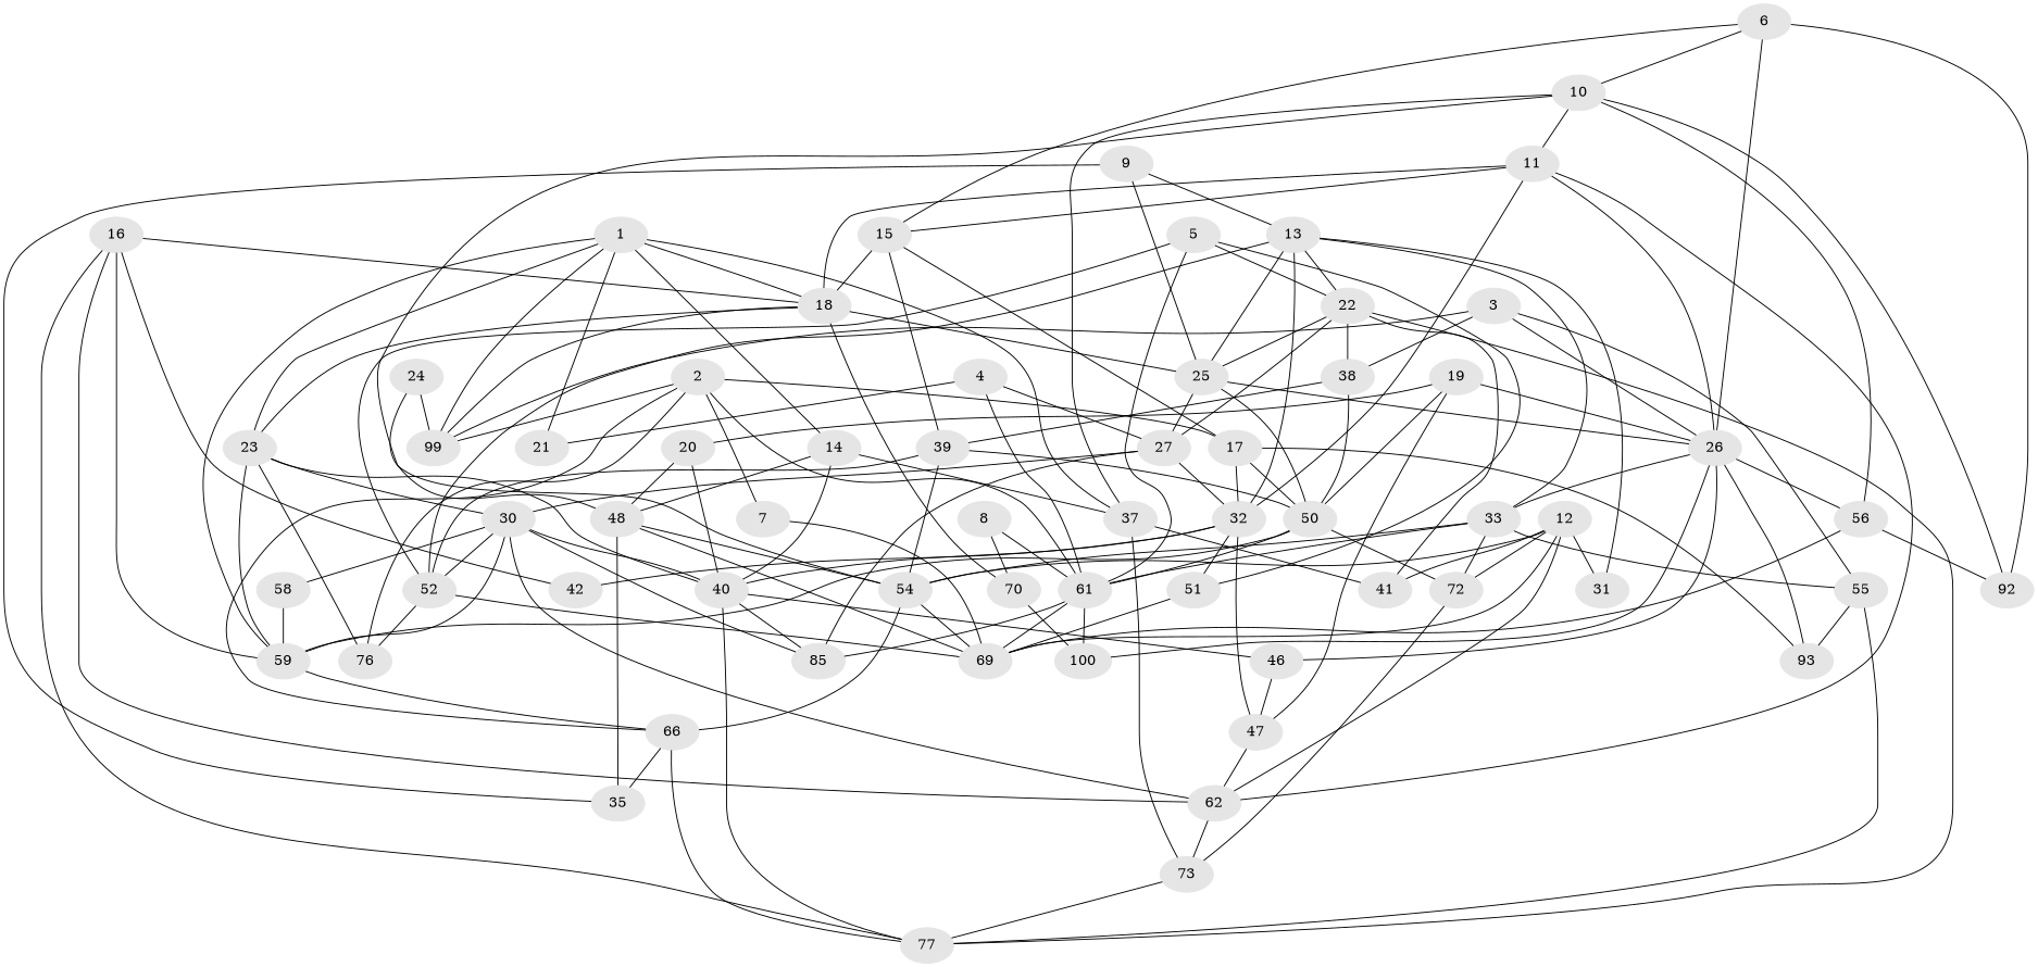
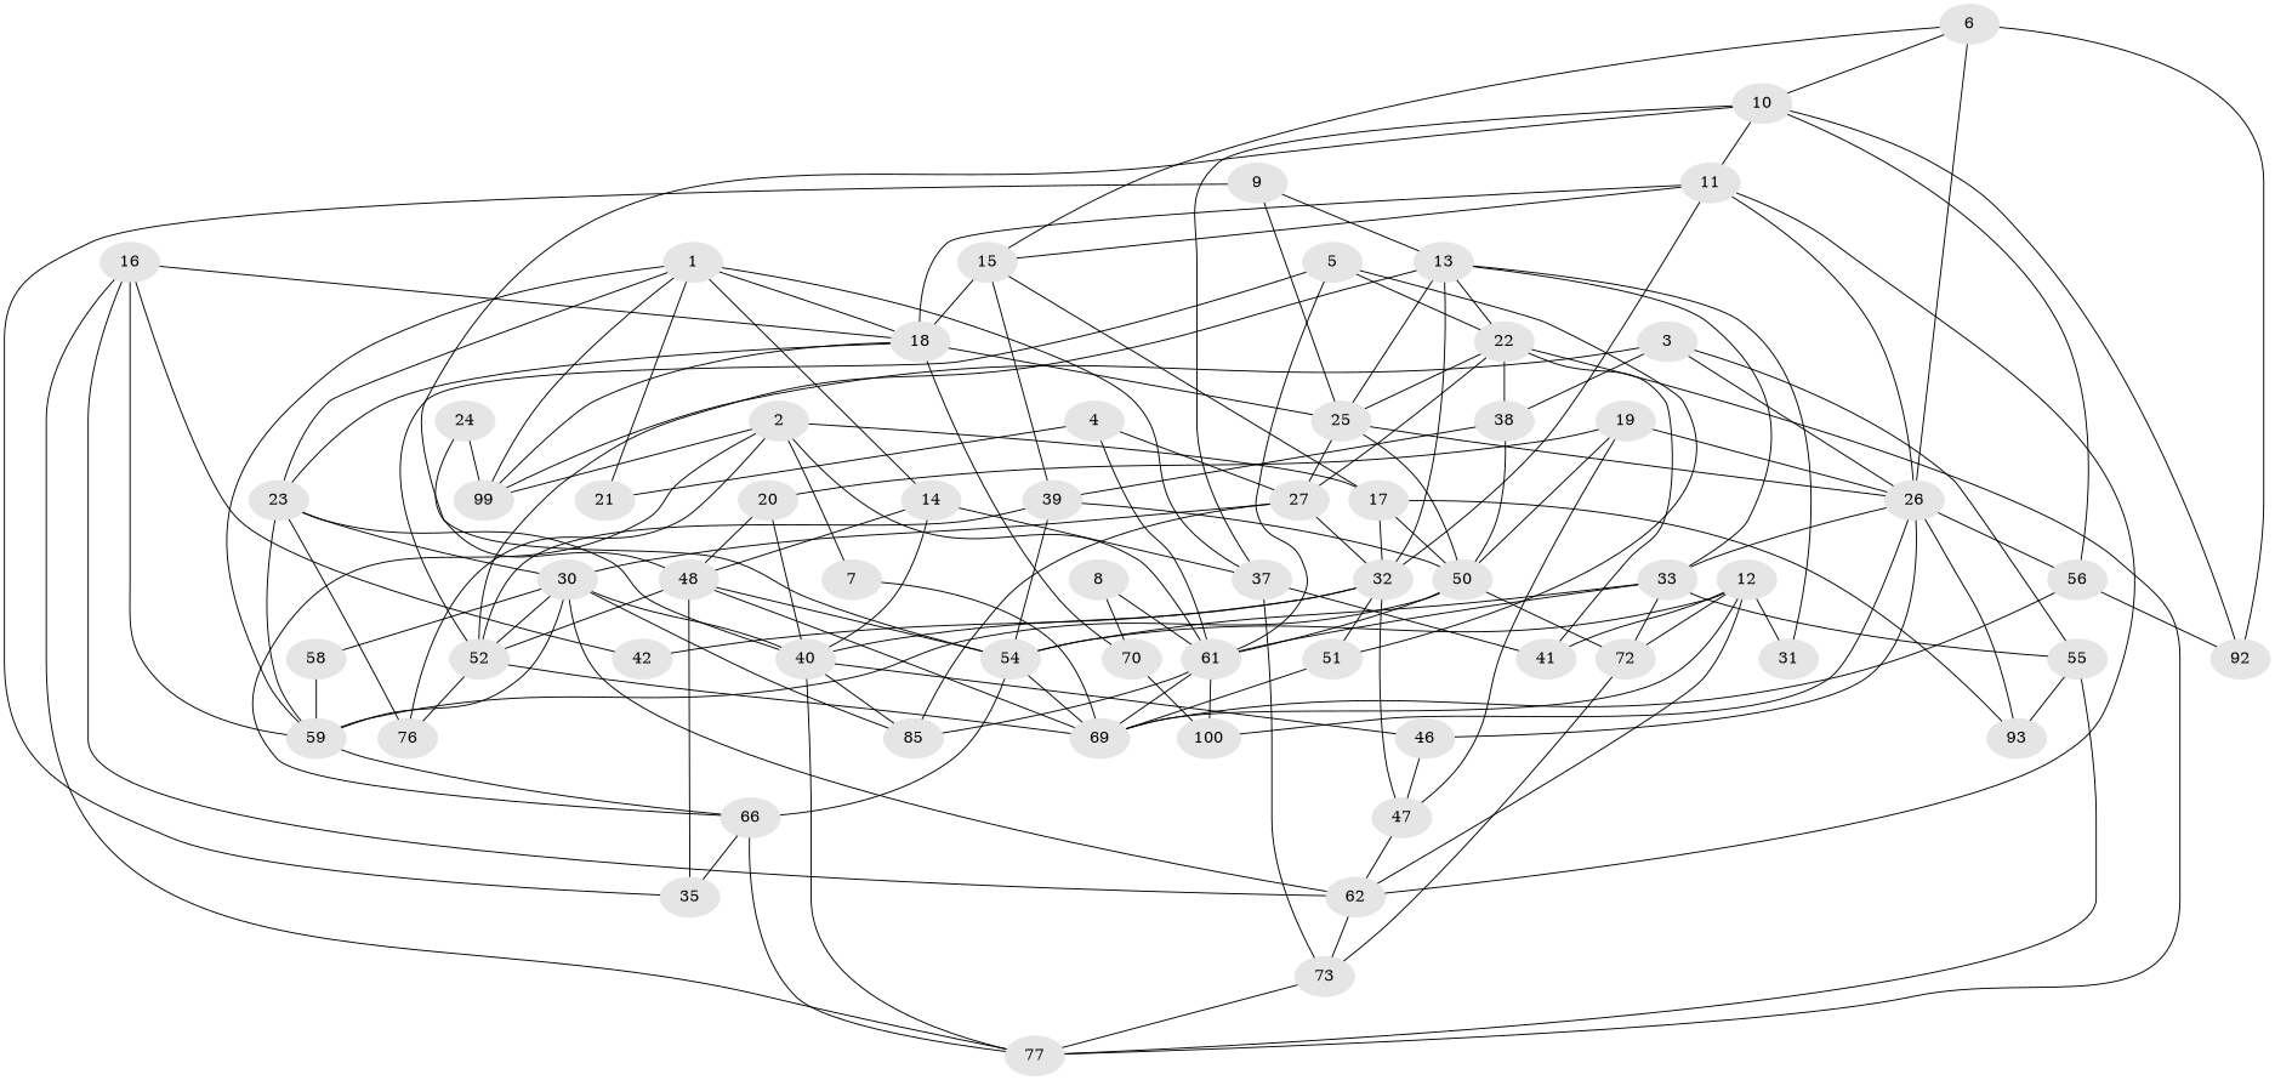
  graph {
    node [color=gray90 style=filled]
    1 [super="+98"]
    14
    18 [super="+67"]
    21
    23 [super="+57"]
    37 [super="+94"]
    59 [super="+65"]
    99
    40 [super="+45"]
    48 [super="+53"]
    70
    25 [super="+82"]
    76 [super="+89"]
    30 [super="+71"]
    41
    73
    66
    2
    7
    17 [super="+49"]
    61 [super="+63"]
    69 [super="+88"]
    32 [super="+34"]
    50 [super="+96"]
    93
    100
    85
    n28 [label=35]
    77 [super="+81"]
    3 [super="+84"]
    26 [super="+68"]
    38
    55 [super="+79"]
    56 [super="+78"]
    33 [super="+36"]
    46 [super="+75"]
    39 [super="+90"]
    4
    27 [super="+29"]
    22 [super="+28"]
    5
    51 [super="+87"]
    52 [super="+80"]
    6 [super="+43"]
    10 [super="+64"]
    15 [super="+44"]
    92
    11 [super="+60"]
    54 [super="+97"]
    8
    13 [super="+74"]
    31
    9
    62 [super="+86"]
    42
    47 [super="+83"]
    12 [super="+91"]
    72
    16 [super="+35"]
    19
    20
    58
    24
    1 -- 14
    1 -- 18
    1 -- 21
    1 -- 23
    1 -- 37
    1 -- 59
    1 -- 99
    14 -- 37
    14 -- 40
    14 -- 48
    18 -- 23
    18 -- 99
    18 -- 70
    18 -- 25
    23 -- 59 [weight=2]
    23 -- 40
    23 -- 76 [weight=2]
    23 -- 30
    37 -- 41
    37 -- 73
    59 -- 66
    40 -- 85
    40 -- 77
    40 -- 46
    48 -- 69
    48 -- n28
+   48 -- 52
    48 -- 54
    70 -- 100
    25 -- 50
    25 -- 26
    25 -- 27
    30 -- 59
    30 -- 40
    30 -- 85
    30 -- 52
    30 -- 62
    30 -- 58
    73 -- 77
    66 -- n28
    66 -- 77
    2 -- 99
    2 -- 76
    2 -- 66
    2 -- 7
    2 -- 17
    2 -- 61
    7 -- 69
    17 -- 32
    17 -- 50
    17 -- 93
    61 -- 69
    61 -- 100
    61 -- 85
    32 -- 40
    32 -- 51
    32 -- 42
    32 -- 47
    50 -- 59
    50 -- 61
    50 -- 72
    3 -- 99
    3 -- 26
    3 -- 38 [weight=2]
    3 -- 55
    26 -- 93
    26 -- 100
    26 -- 56
    26 -- 33
    26 -- 46
    38 -- 50
    38 -- 39
    55 -- 93
    55 -- 77
    56 -- 69
    56 -- 92
    33 -- 61
    33 -- 55
    33 -- 54
    33 -- 72
    46 -- 47
    39 -- 50
    39 -- 52
    39 -- 54
    4 -- 21
    4 -- 61
    4 -- 27
    27 -- 30
    27 -- 32
    27 -- 85
    22 -- 25
    22 -- 41
    22 -- 77
    22 -- 38
    22 -- 27
    5 -- 61
    5 -- 22
    5 -- 51
    5 -- 52
    51 -- 69
    52 -- 76
    52 -- 69
    6 -- 26 [weight=2]
    6 -- 10
    6 -- 15 [weight=2]
    6 -- 92
    10 -- 37
    10 -- 56
    10 -- 92
    10 -- 11
    10 -- 54
    15 -- 18
    15 -- 17
    15 -- 39
    11 -- 18
    11 -- 32
    11 -- 26
    11 -- 15
    11 -- 62
    54 -- 66
    54 -- 69
    8 -- 70
    8 -- 61
    13 -- 25
    13 -- 32
    13 -- 33
    13 -- 22
    13 -- 52
    13 -- 31
    9 -- 25
    9 -- n28
    9 -- 13
    62 -- 73
    47 -- 62
    12 -- 41
    12 -- 69
    12 -- 54
    12 -- 31
    12 -- 62
    12 -- 72
    72 -- 73
    16 -- 18
    16 -- 59
    16 -- 77
    16 -- 62
    16 -- 42
    19 -- 50
    19 -- 26
    19 -- 47
    19 -- 20
    20 -- 40
    20 -- 48
    58 -- 59
    24 -- 99
    24 -- 48
  }
